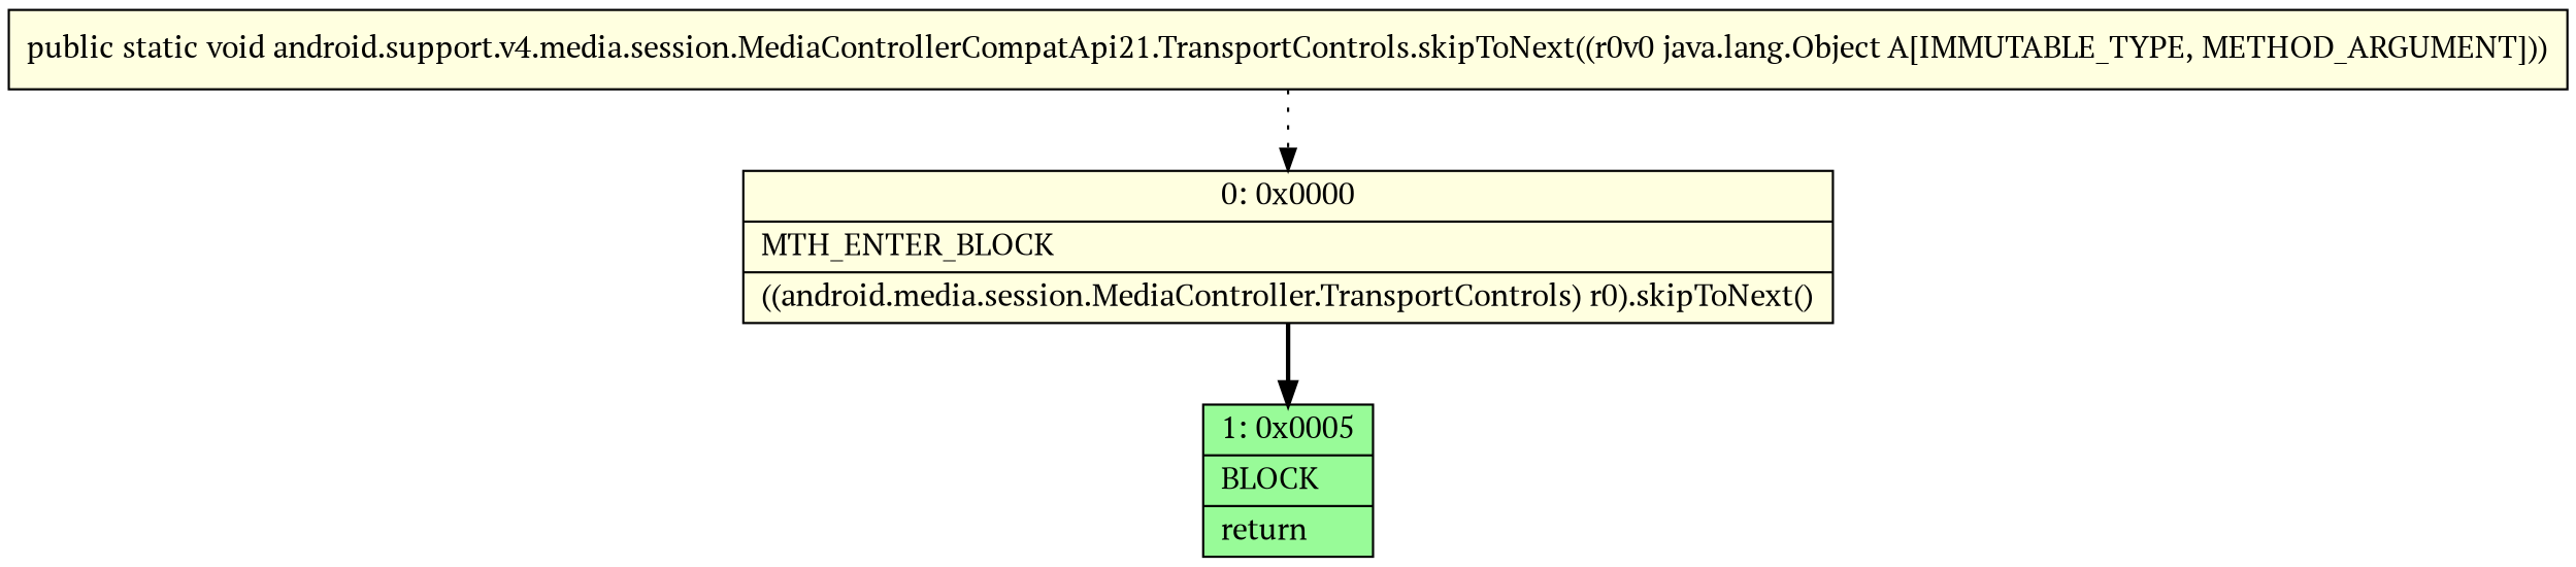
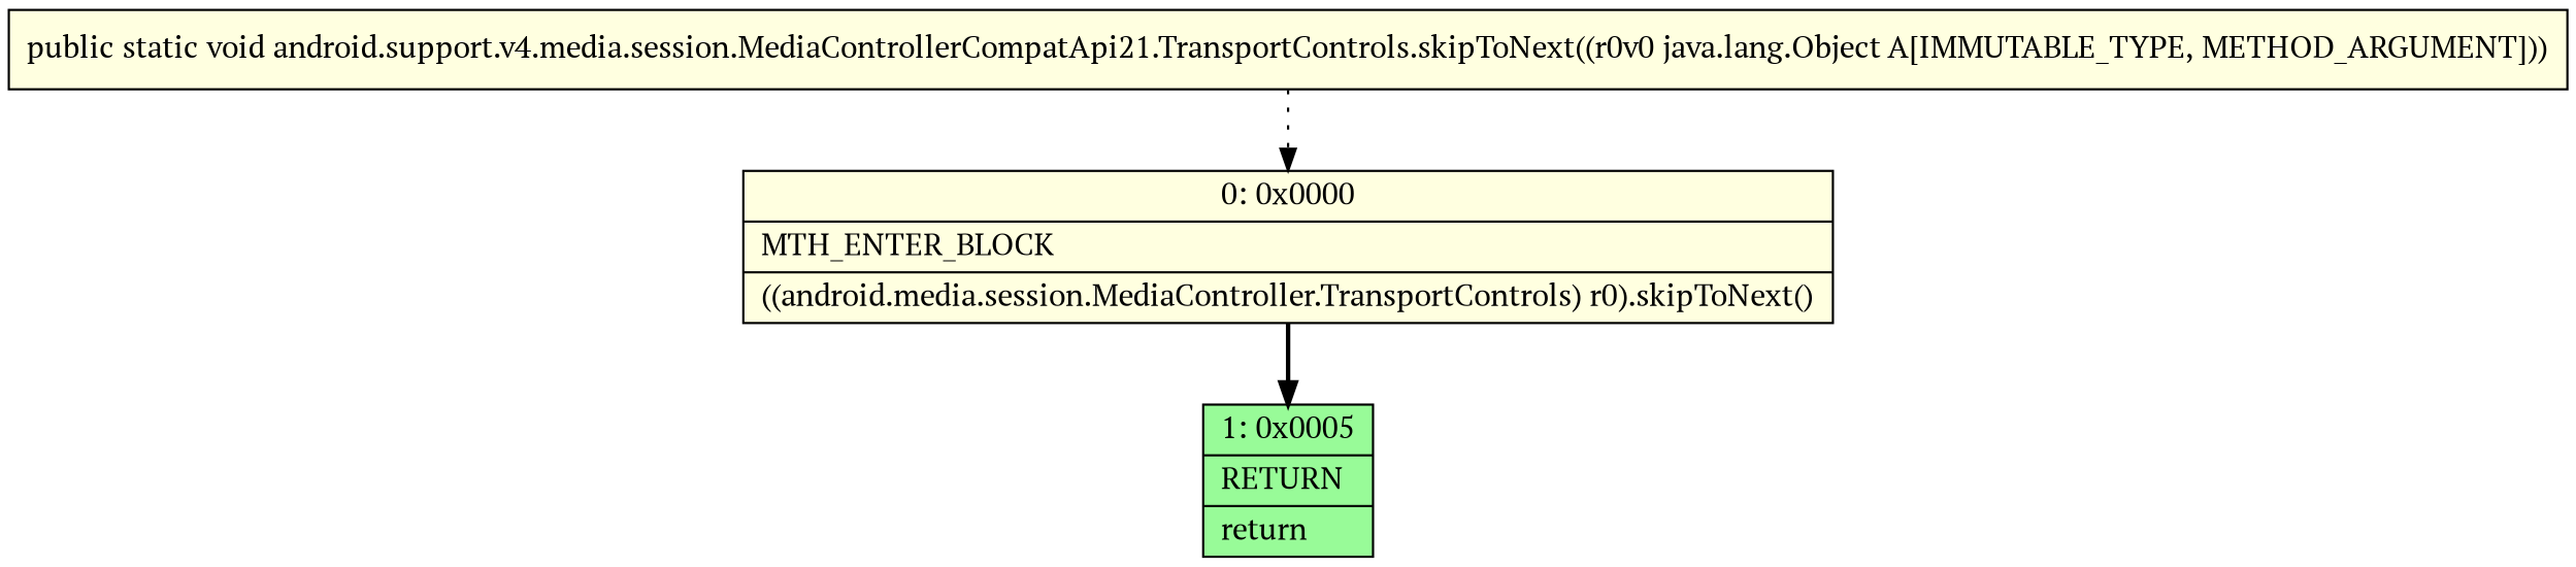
  digraph {
    fontname="PT Serif"
    node [shape=record style=filled fillcolor=lightyellow fontname="PT Serif"]
    edge [fontname="PT Serif"]
    n1 [label="{0\:\ 0x0000|MTH_ENTER_BLOCK\l|((android.media.session.MediaController.TransportControls) r0).skipToNext()\l}"]
-   n2 [label="{1\:\ 0x0005|BLOCK\l|return\l}" fillcolor=palegreen]
+   n2 [label="{1\:\ 0x0005|RETURN\l|return\l}" fillcolor=palegreen]
    n3 [label="{public static void android.support.v4.media.session.MediaControllerCompatApi21.TransportControls.skipToNext((r0v0 java.lang.Object A[IMMUTABLE_TYPE, METHOD_ARGUMENT])) }"]
    n1 -> n2 [style=bold]
    n3 -> n1 [style=dotted]
  }
